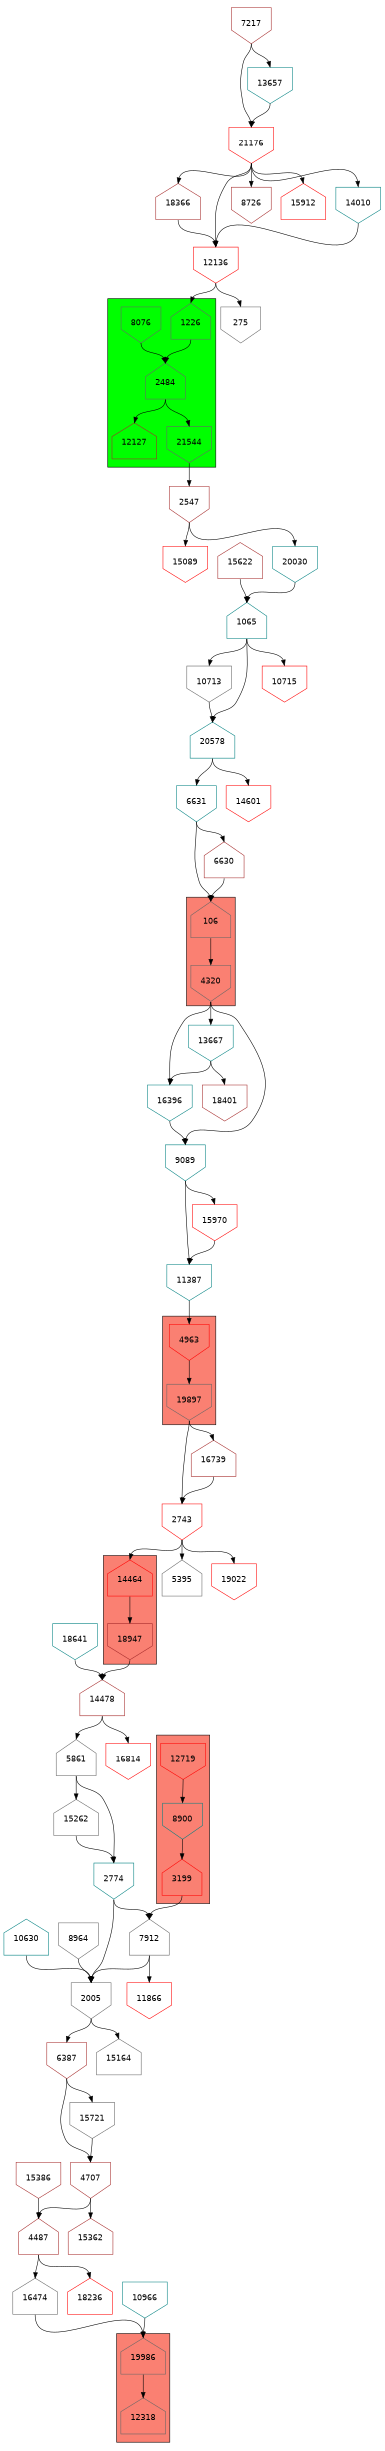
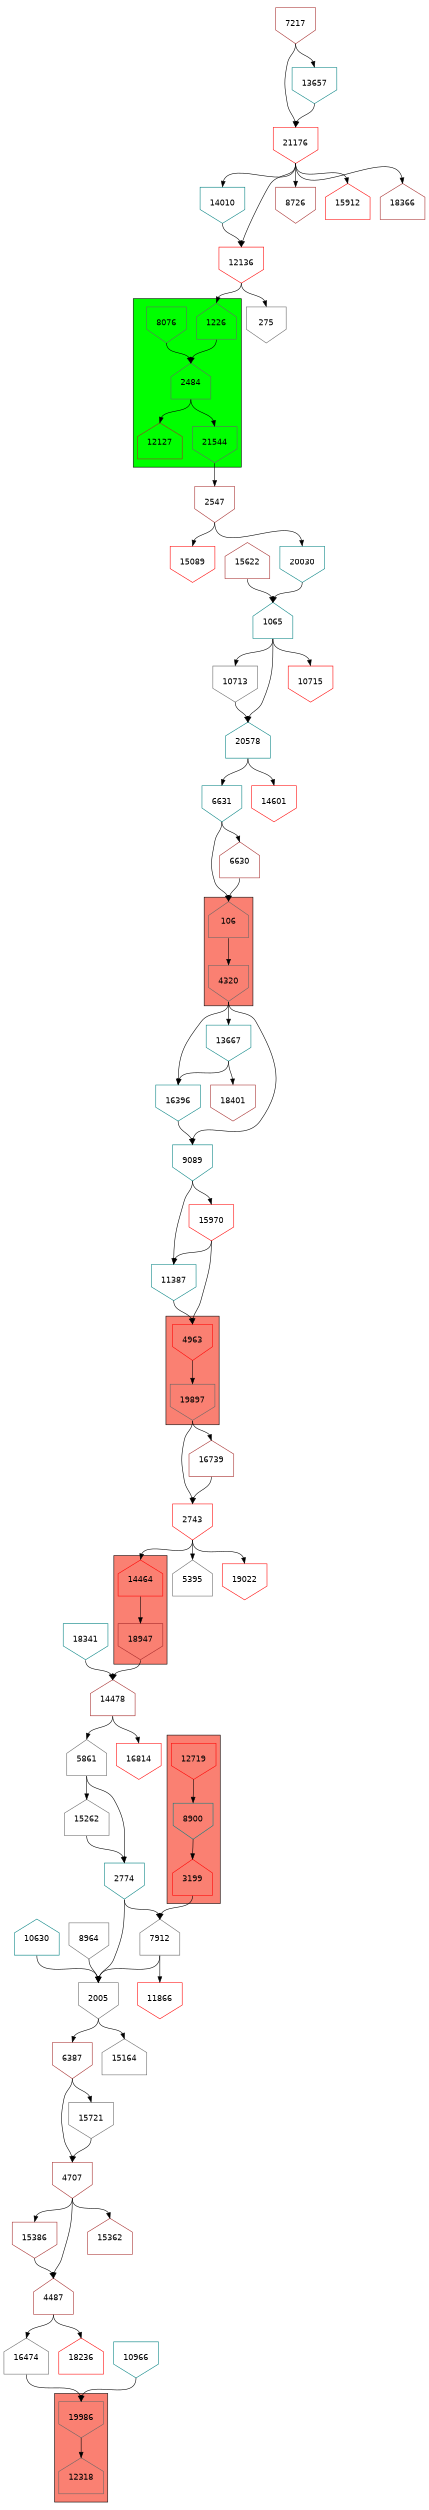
  digraph {
    fontname="DejaVu Sans"
    node [color=gray40 fontname="DejaVu Sans" shape=invhouse]
    edge [fontname="DejaVu Sans" headport=n tailport=s]
    14464 [color=red height=1 shape=house width=1]
    18947 [color=brown height=1 width=1]
-   19986 [height=1 shape=house width=1]
+   19986 [height=1 width=1]
    12318 [height=1 shape=house width=1]
    12719 [color=red height=1 width=1]
    8900 [color=teal height=1 width=1]
    3199 [color=red height=1 shape=house width=1]
    4963 [color=red height=1 width=1]
    19897 [height=1 width=1]
    106 [height=1 shape=house width=1]
    4320 [height=1 width=1]
    1226 [height=1 shape=house width=1]
    8076 [height=1 width=1]
    2484 [height=1 shape=house width=1]
    12127 [color=brown height=1 shape=house width=1]
    21544 [height=1 width=1]
    14478 [color=brown height=1 shape=house width=1]
    7912 [height=1 shape=house width=1]
    2743 [color=red height=1 width=1]
    16739 [color=brown height=1 shape=house width=1]
    9089 [color=teal height=1 width=1]
    13667 [color=teal height=1 width=1]
    16396 [color=teal height=1 width=1]
    2547 [color=brown height=1 width=1]
    5861 [height=1 shape=house width=1]
    16814 [color=red height=1 width=1]
    2005 [height=1 width=1]
    11866 [color=red height=1 width=1]
    5395 [height=1 shape=house width=1]
    19022 [color=red height=1 width=1]
    11387 [color=teal height=1 width=1]
    15970 [color=red height=1 width=1]
    18401 [color=brown height=1 width=1]
    20030 [color=teal height=1 width=1]
    15089 [color=red height=1 width=1]
    2774 [color=teal height=1 width=1]
    15262 [height=1 shape=house width=1]
    6387 [color=brown height=1 width=1]
    15164 [height=1 shape=house width=1]
    4707 [color=brown height=1 width=1]
    15721 [height=1 width=1]
    4487 [color=brown height=1 shape=house width=1]
    15386 [color=brown height=1 width=1]
    15362 [color=brown height=1 shape=house width=1]
    16474 [height=1 shape=house width=1]
    18236 [color=red height=1 shape=house width=1]
    10966 [color=teal height=1 width=1]
    8964 [height=1 width=1]
    10630 [color=teal height=1 shape=house width=1]
-   18641 [color=teal height=1 width=1]
+   18641 [color=teal height=1 width=1 label=18341]
    6630 [color=brown height=1 shape=house width=1]
    6631 [color=teal height=1 width=1]
    20578 [color=teal height=1 shape=house width=1]
    14601 [color=red height=1 width=1]
    1065 [color=teal height=1 shape=house width=1]
    10713 [height=1 width=1]
    10715 [color=red height=1 width=1]
    15622 [color=brown height=1 shape=house width=1]
    12136 [color=red height=1 width=1]
    275 [height=1 width=1]
    14010 [color=teal height=1 width=1]
    21176 [color=red height=1 width=1]
    8726 [color=brown height=1 width=1]
    15912 [color=red height=1 shape=house width=1]
    18366 [color=brown height=1 shape=house width=1]
    7217 [color=brown height=1 width=1]
    13657 [color=teal height=1 width=1]
    subgraph cluster_1 {
      fillcolor=salmon
      style=filled
      14464
      18947
    }
    subgraph cluster_2 {
      fillcolor=salmon
      style=filled
      19986
      12318
    }
    subgraph cluster_3 {
      fillcolor=salmon
      style=filled
      12719
      8900
      3199
    }
    subgraph cluster_4 {
      fillcolor=salmon
      style=filled
      4963
      19897
    }
    subgraph cluster_5 {
      fillcolor=salmon
      style=filled
      106
      4320
    }
    subgraph cluster_6 {
      fillcolor=green
      style=filled
      1226
      8076
      2484
      12127
      21544
    }
    14464 -> 18947
    18947 -> 14478
    19986 -> 12318
    12719 -> 8900
    8900 -> 3199
    3199 -> 7912
    4963 -> 19897
    19897 -> 2743
    19897 -> 16739
    106 -> 4320
    4320 -> 9089
    4320 -> 13667
    4320 -> 16396
    1226 -> 2484
    8076 -> 2484
    2484 -> 12127
    2484 -> 21544
    21544 -> 2547
    14478 -> 5861
    14478 -> 16814
    7912 -> 2005
    7912 -> 11866
    2743 -> 14464
    2743 -> 5395
    2743 -> 19022
    16739 -> 2743
    9089 -> 11387
    9089 -> 15970
    13667 -> 16396
    13667 -> 18401
    16396 -> 9089
    2547 -> 20030
    2547 -> 15089
    5861 -> 2774
    5861 -> 15262
    2005 -> 6387
    2005 -> 15164
    11387 -> 4963
+   15970 -> 4963
    15970 -> 11387
    20030 -> 1065
    2774 -> 7912
    2774 -> 2005
    15262 -> 2774
    6387 -> 4707
    6387 -> 15721
    4707 -> 4487
+   4707 -> 15386
    4707 -> 15362
    15721 -> 4707
    4487 -> 16474
    4487 -> 18236
    15386 -> 4487
    16474 -> 19986
    10966 -> 19986
    8964 -> 2005
    10630 -> 2005
    18641 -> 14478
    6630 -> 106
    6631 -> 106
    6631 -> 6630
    20578 -> 6631
    20578 -> 14601
    1065 -> 20578
    1065 -> 10713
    1065 -> 10715
    10713 -> 20578
    15622 -> 1065
    12136 -> 1226
    12136 -> 275
    14010 -> 12136
    21176 -> 12136
    21176 -> 14010
    21176 -> 8726
    21176 -> 15912
    21176 -> 18366
-   18366 -> 12136
    7217 -> 21176
    7217 -> 13657
    13657 -> 21176
  }
